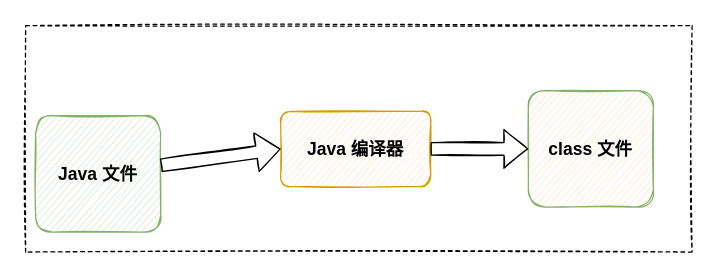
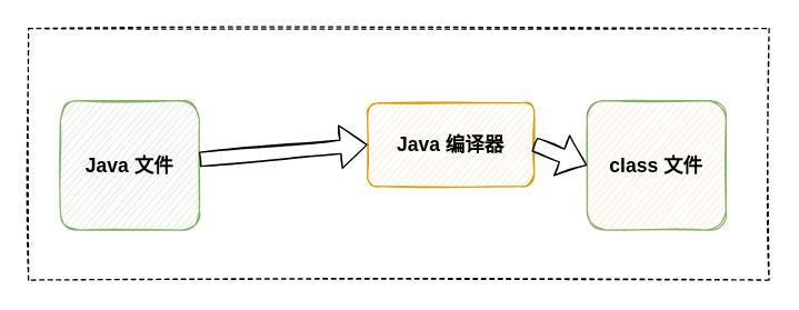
  <mxCell id="0" />
  <mxCell id="1" parent="0" />
  <mxCell id="2" value="" style="rounded=0;whiteSpace=wrap;html=1;sketch=1;dashed=1;strokeWidth=1;perimeterSpacing=0;" vertex="1" parent="1"><mxGeometry x="20" y="20" width="533" height="181" as="geometry" /></mxCell>
- <mxCell id="3" value="&lt;font style=&quot;font-size: 14px&quot;&gt;&lt;b&gt;Java 文件&lt;/b&gt;&lt;/font&gt;" style="rounded=1;whiteSpace=wrap;html=1;sketch=1;strokeWidth=1;fillColor=#d5e8d4;strokeColor=#82b366;" vertex="1" parent="1"><mxGeometry x="28" y="92" width="100" height="93" as="geometry" /></mxCell>
+ <mxCell id="3" value="&lt;font style=&quot;font-size: 14px&quot;&gt;&lt;b&gt;Java 文件&lt;/b&gt;&lt;/font&gt;" style="rounded=1;whiteSpace=wrap;html=1;sketch=1;strokeWidth=1;fillColor=#d5e8d4;strokeColor=#82b366;" vertex="1" parent="1"><mxGeometry x="43" y="72" width="100" height="93" as="geometry" /></mxCell>
  <mxCell id="4" value="&lt;font style=&quot;font-size: 14px&quot;&gt;&lt;b&gt;class 文件&lt;/b&gt;&lt;/font&gt;" style="rounded=1;whiteSpace=wrap;html=1;sketch=1;strokeWidth=1;fillColor=#ffe6cc;strokeColor=#82b366;" vertex="1" parent="1"><mxGeometry x="422" y="72" width="100" height="93" as="geometry" /></mxCell>
- <mxCell id="5" value="&lt;font style=&quot;font-size: 14px&quot;&gt;&lt;b&gt;Java 编译器&lt;/b&gt;&lt;/font&gt;" style="rounded=1;whiteSpace=wrap;html=1;sketch=1;strokeWidth=1;fillColor=#ffe6cc;strokeColor=#d79b00;" vertex="1" parent="1"><mxGeometry x="224" y="88.5" width="120" height="60" as="geometry" /></mxCell>
+ <mxCell id="5" value="&lt;font style=&quot;font-size: 14px&quot;&gt;&lt;b&gt;Java 编译器&lt;/b&gt;&lt;/font&gt;" style="rounded=1;whiteSpace=wrap;html=1;sketch=1;strokeWidth=1;fillColor=#ffe6cc;strokeColor=#d79b00;" vertex="1" parent="1"><mxGeometry x="264" y="73.5" width="120" height="60" as="geometry" /></mxCell>
  <mxCell id="6" value="" style="shape=flexArrow;endArrow=classic;html=1;rounded=0;sketch=1;fontSize=14;entryX=0;entryY=0.5;entryDx=0;entryDy=0;" edge="1" parent="1" source="3" target="5"><mxGeometry width="50" height="50" relative="1" as="geometry"><mxPoint x="147" y="200.5" as="sourcePoint" /><mxPoint x="217.711" y="150.5" as="targetPoint" /></mxGeometry></mxCell>
  <mxCell id="7" value="" style="shape=flexArrow;endArrow=classic;html=1;rounded=0;sketch=1;fontSize=14;exitX=1;exitY=0.5;exitDx=0;exitDy=0;entryX=0;entryY=0.5;entryDx=0;entryDy=0;" edge="1" parent="1" source="5" target="4"><mxGeometry width="50" height="50" relative="1" as="geometry"><mxPoint x="361" y="142" as="sourcePoint" /><mxPoint x="411" y="92" as="targetPoint" /></mxGeometry></mxCell>
